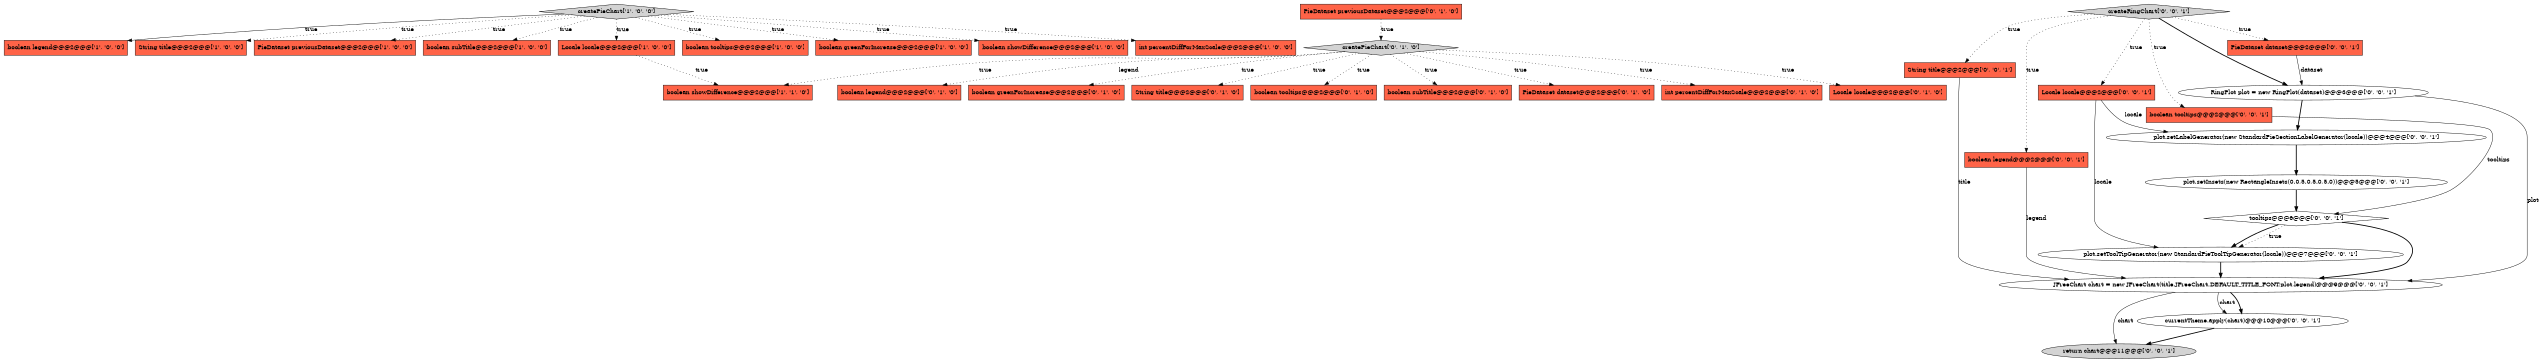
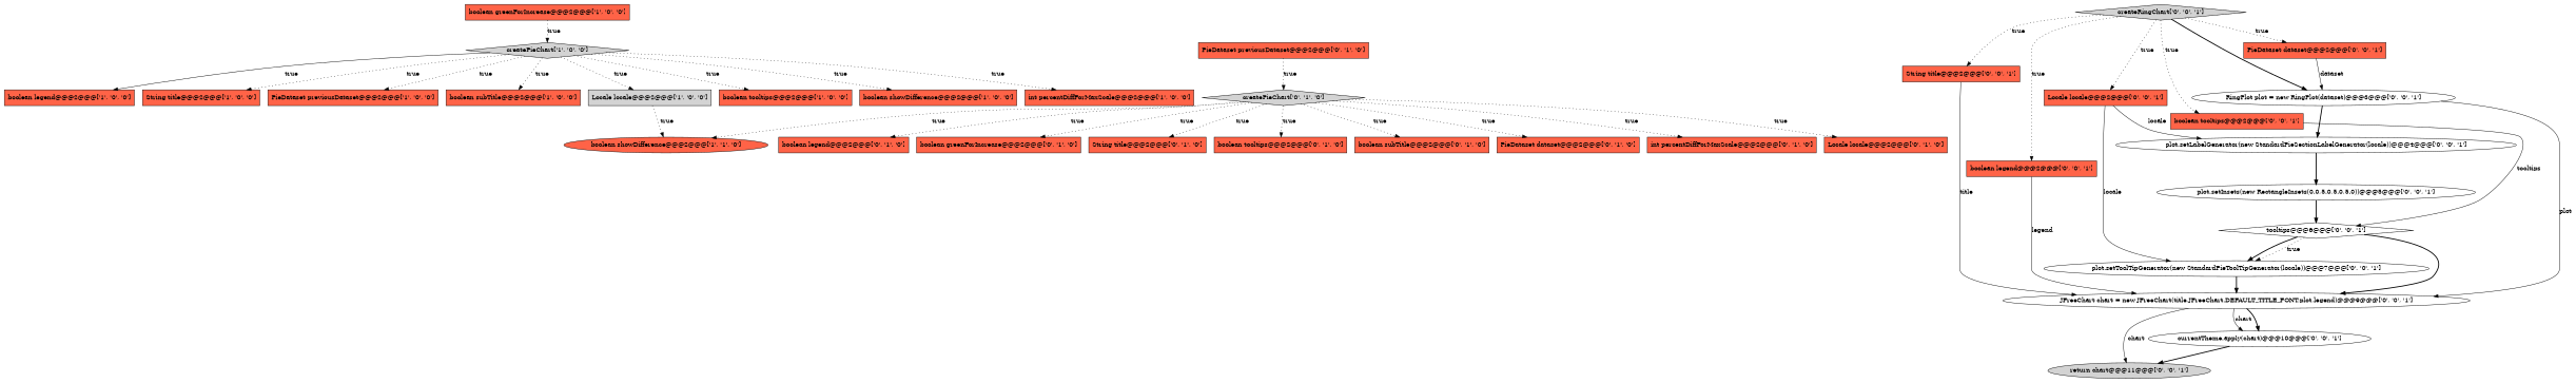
  digraph {
    node [fillcolor=tomato shape=box style=filled]
    edge [style=dotted]
    n1 [label="boolean legend@@@2@@@['0', '1', '0']"]
    n2 [label="boolean legend@@@2@@@['1', '0', '0']"]
    n3 [label="String title@@@2@@@['1', '0', '0']"]
    n4 [fillcolor=lightgray label="createRingChart['0', '0', '1']" shape=diamond]
    n5 [label="String title@@@2@@@['0', '0', '1']"]
    n6 [label="Locale locale@@@2@@@['0', '0', '1']"]
    n7 [fillcolor=white label="RingPlot plot = new RingPlot(dataset)@@@3@@@['0', '0', '1']" shape=ellipse]
    n8 [label="boolean tooltips@@@2@@@['0', '0', '1']"]
    n9 [label="PieDataset dataset@@@2@@@['0', '0', '1']"]
    n10 [label="boolean legend@@@2@@@['0', '0', '1']"]
    n11 [fillcolor=white label="JFreeChart chart = new JFreeChart(title,JFreeChart.DEFAULT_TITLE_FONT,plot,legend)@@@9@@@['0', '0', '1']" shape=ellipse]
    n12 [fillcolor=white label="plot.setToolTipGenerator(new StandardPieToolTipGenerator(locale))@@@7@@@['0', '0', '1']" shape=ellipse]
    n13 [fillcolor=white label="plot.setLabelGenerator(new StandardPieSectionLabelGenerator(locale))@@@4@@@['0', '0', '1']" shape=ellipse]
    n14 [fillcolor=white label="tooltips@@@6@@@['0', '0', '1']" shape=diamond]
    n15 [fillcolor=white label="plot.setInsets(new RectangleInsets(0.0,5.0,5.0,5.0))@@@5@@@['0', '0', '1']" shape=ellipse]
    n16 [fillcolor=white label="currentTheme.apply(chart)@@@10@@@['0', '0', '1']" shape=ellipse]
    n17 [fillcolor=lightgray label="return chart@@@11@@@['0', '0', '1']" shape=ellipse]
    n18 [label="PieDataset previousDataset@@@2@@@['0', '1', '0']"]
    n19 [fillcolor=lightgray label="createPieChart['0', '1', '0']" shape=diamond]
    n20 [label="PieDataset previousDataset@@@2@@@['1', '0', '0']"]
    n21 [label="boolean greenForIncrease@@@2@@@['0', '1', '0']"]
    n22 [label="String title@@@2@@@['0', '1', '0']"]
    n23 [label="boolean tooltips@@@2@@@['0', '1', '0']"]
    n24 [label="boolean subTitle@@@2@@@['0', '1', '0']"]
    n25 [label="PieDataset dataset@@@2@@@['0', '1', '0']"]
    n26 [label="int percentDiffForMaxScale@@@2@@@['0', '1', '0']"]
    n27 [label="Locale locale@@@2@@@['0', '1', '0']"]
-   n28 [label="boolean showDifference@@@2@@@['1', '1', '0']"]
+   n28 [label="boolean showDifference@@@2@@@['1', '1', '0']" shape=ellipse]
    n29 [label="boolean subTitle@@@2@@@['1', '0', '0']"]
-   n30 [label="Locale locale@@@2@@@['1', '0', '0']"]
+   n30 [fillcolor=lightgray label="Locale locale@@@2@@@['1', '0', '0']"]
    n31 [label="boolean tooltips@@@2@@@['1', '0', '0']"]
    n32 [fillcolor=lightgray label="createPieChart['1', '0', '0']" shape=diamond]
    n33 [label="boolean greenForIncrease@@@2@@@['1', '0', '0']"]
    n34 [label="boolean showDifference@@@2@@@['1', '0', '0']"]
    n35 [label="int percentDiffForMaxScale@@@2@@@['1', '0', '0']"]
    n4 -> n5 [label=true]
    n4 -> n6 [label=true]
    n4 -> n7 [style=bold]
    n4 -> n8 [label=true]
    n4 -> n9 [label=true]
    n4 -> n10 [label=true]
    n5 -> n11 [label=title style=solid]
    n6 -> n12 [label=locale style=solid]
    n6 -> n13 [label=locale style=solid]
    n7 -> n11 [label=plot style=solid]
    n7 -> n13 [style=bold]
    n8 -> n14 [label=tooltips style=solid]
    n9 -> n7 [label=dataset style=solid]
    n10 -> n11 [label=legend style=solid]
    n11 -> n16 [style=bold]
    n11 -> n16 [label=chart style=solid]
    n11 -> n17 [label=chart style=solid]
    n12 -> n11 [style=bold]
    n13 -> n15 [style=bold]
    n14 -> n11 [style=bold]
    n14 -> n12 [style=bold]
    n14 -> n12 [label=true]
    n15 -> n14 [style=bold]
    n16 -> n17 [style=bold]
    n18 -> n19 [label=true]
-   n19 -> n1 [label=legend]
+   n19 -> n1 [label=true]
    n19 -> n21 [label=true]
    n19 -> n22 [label=true]
    n19 -> n23 [label=true]
    n19 -> n24 [label=true]
    n19 -> n25 [label=true]
    n19 -> n26 [label=true]
    n19 -> n27 [label=true]
    n19 -> n28 [label=true]
    n30 -> n28 [label=true]
    n32 -> n2 [label=true style=solid]
    n32 -> n3 [label=true]
    n32 -> n20 [label=true]
    n32 -> n29 [label=true]
    n32 -> n30 [label=true]
    n32 -> n31 [label=true]
-   n32 -> n33 [label=true]
+   n33 -> n32 [label=true]
    n32 -> n34 [label=true]
    n32 -> n35 [label=true]
  }
